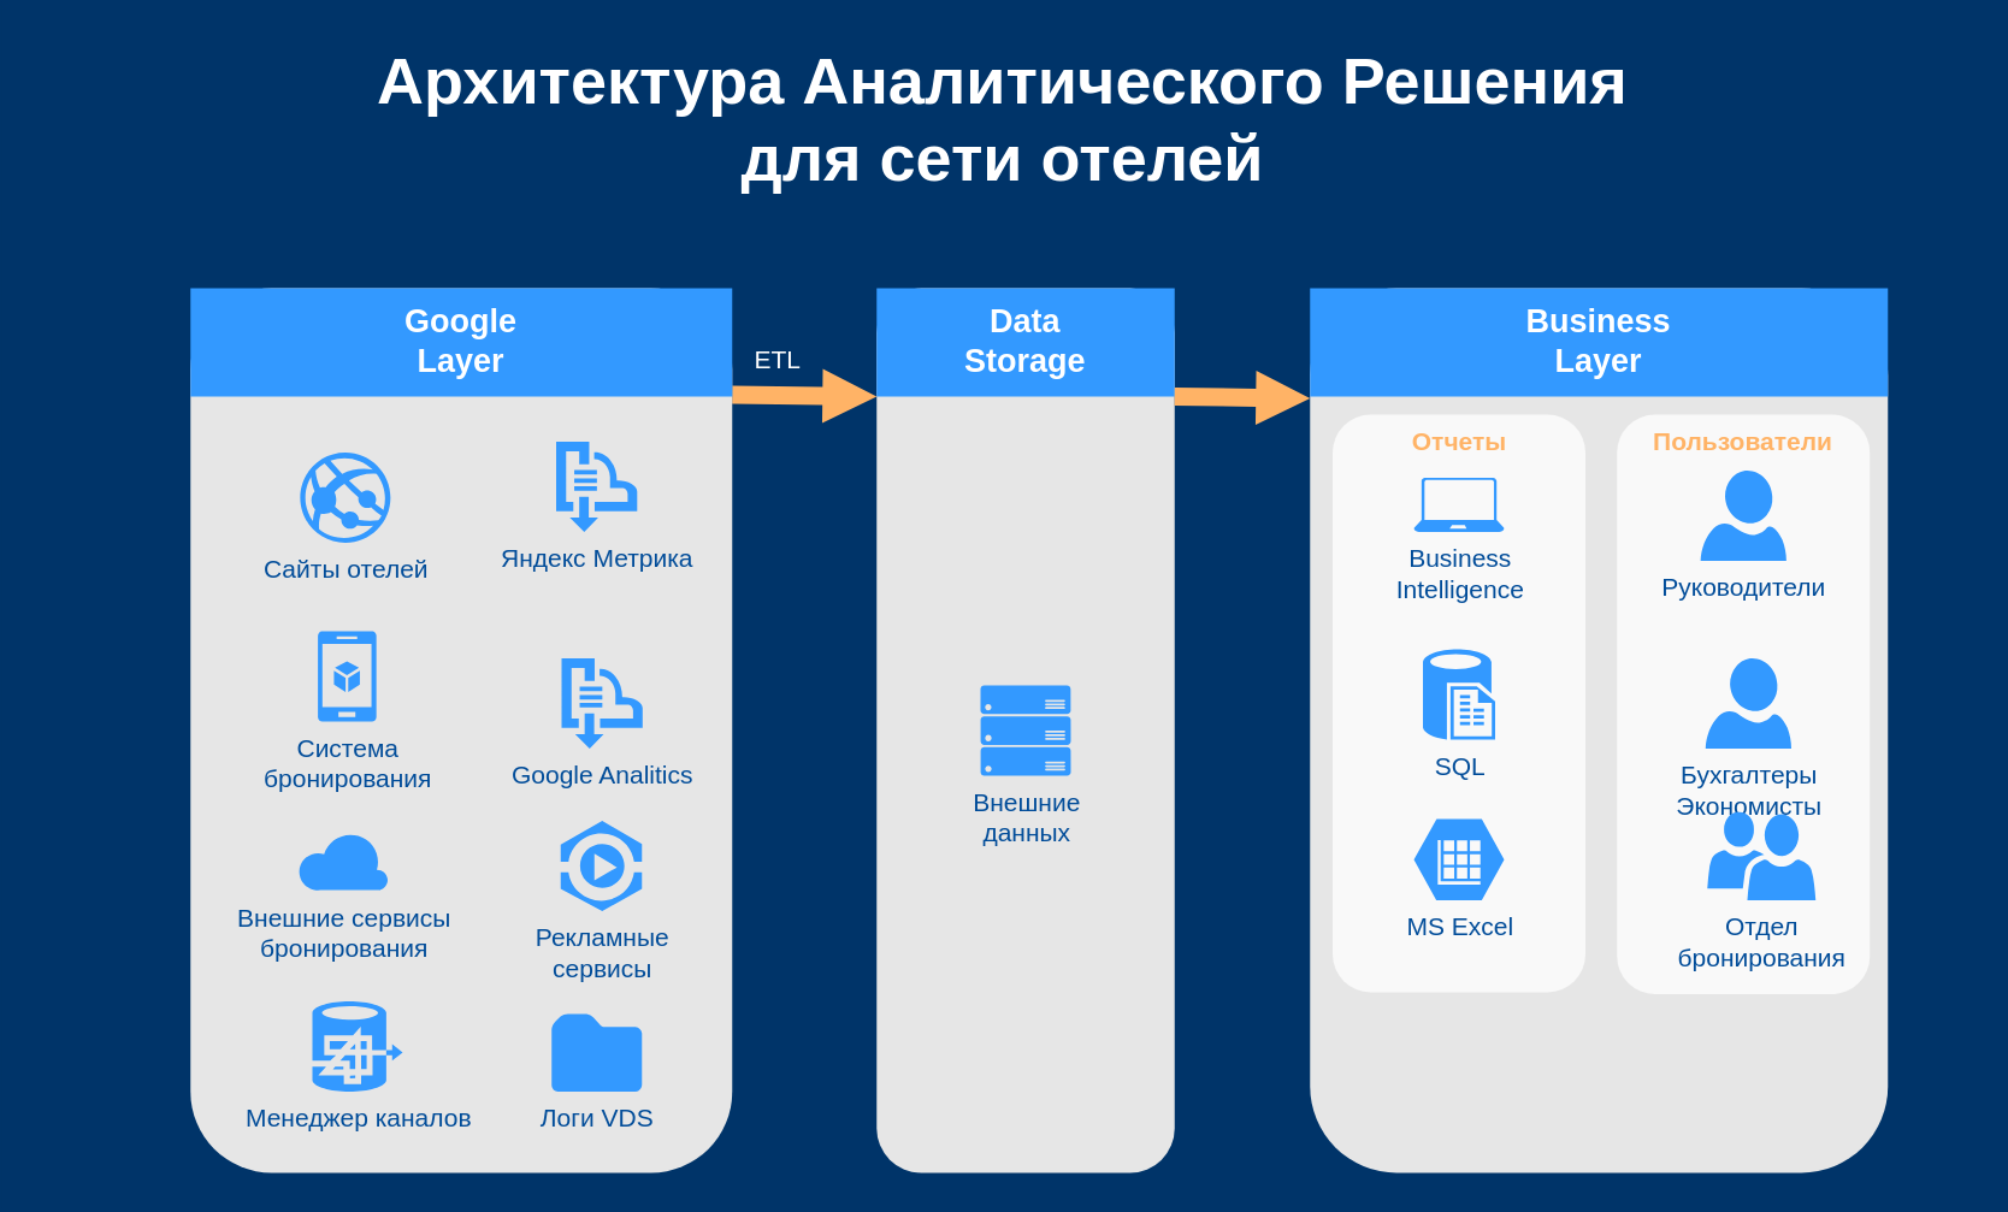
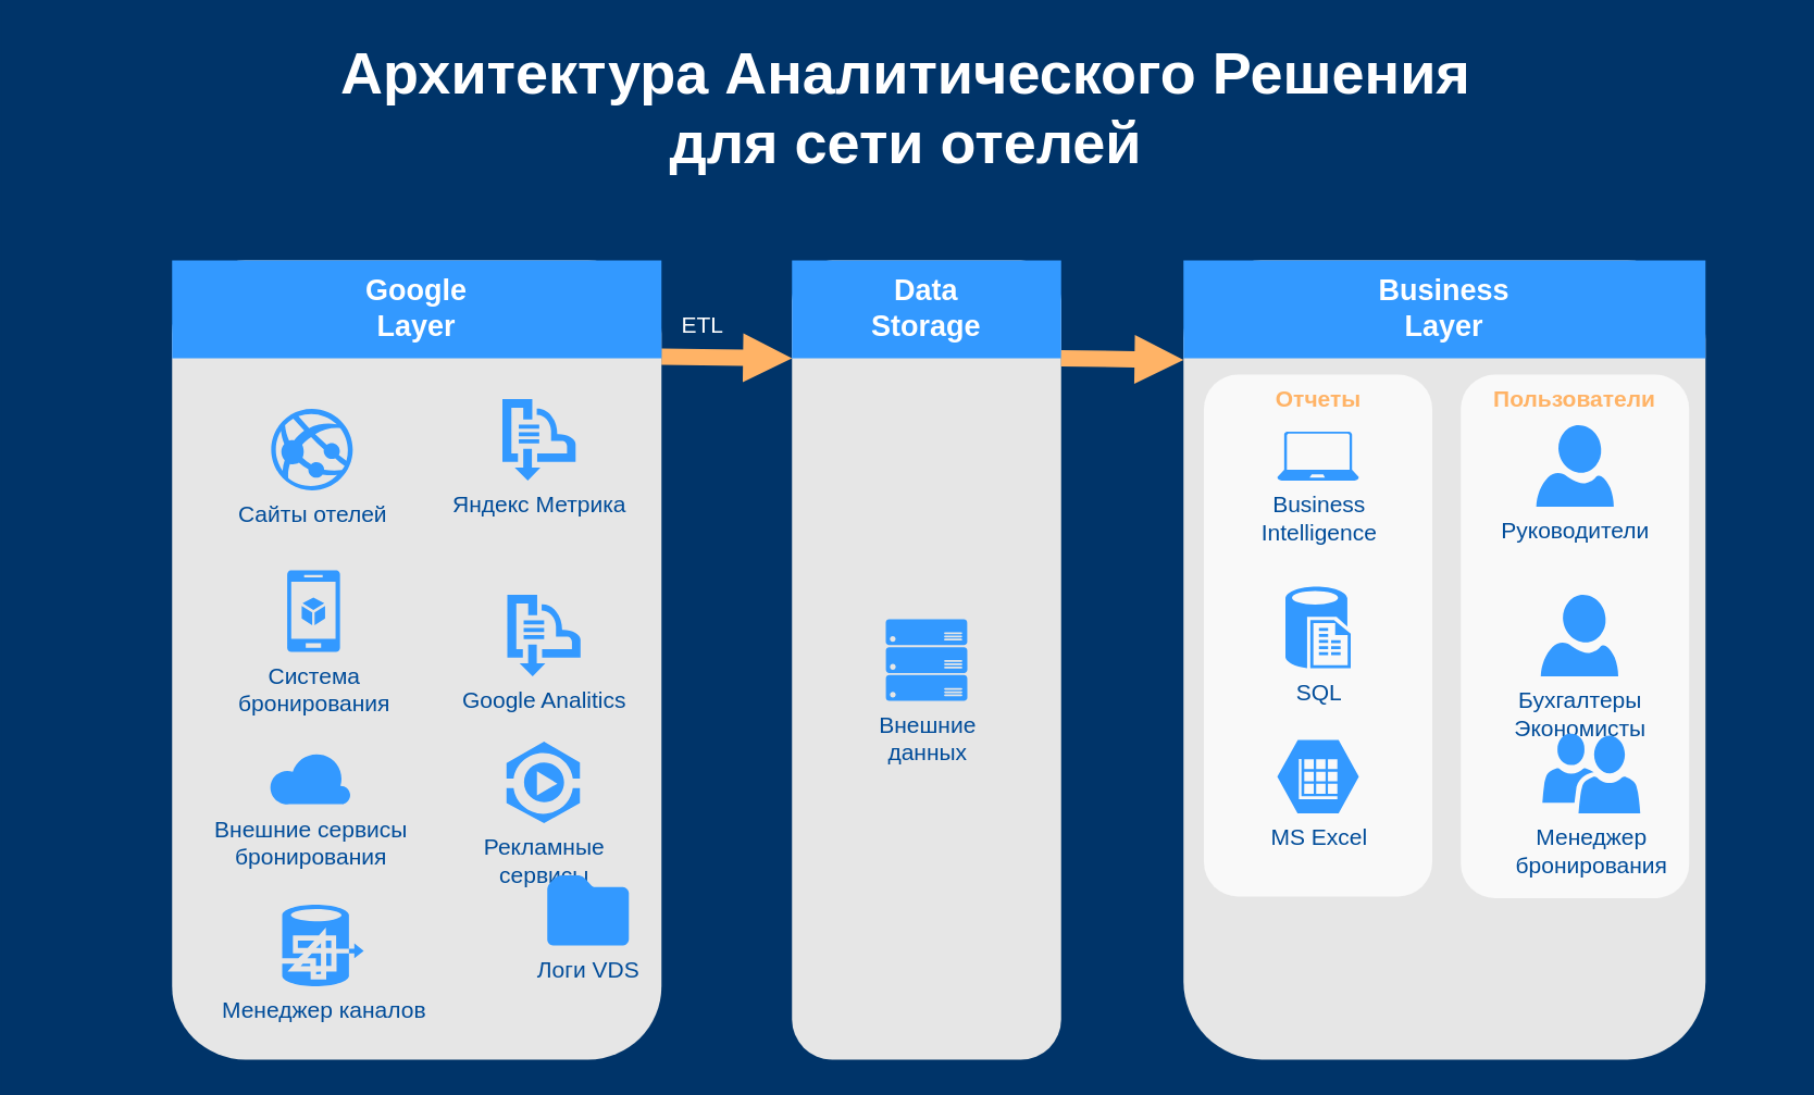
  <mxCell id="0" />
  <mxCell id="1" parent="0" />
  <mxCell id="2" value="" style="rounded=1;whiteSpace=wrap;html=1;dashed=1;strokeColor=none;strokeWidth=2;fillColor=#E6E6E6;fontFamily=Verdana;fontSize=12;fontColor=#00BEF2" parent="1" vertex="1"><mxGeometry x="485" y="159" width="165" height="490" as="geometry" /></mxCell>
  <mxCell id="3" value="Data&lt;div&gt;Storage&lt;/div&gt;" style="whiteSpace=wrap;html=1;dashed=1;strokeColor=none;strokeWidth=2;fillColor=#3399FF;fontFamily=Helvetica;fontSize=18;fontColor=#FFFFFF;fontStyle=1" parent="1" vertex="1"><mxGeometry x="485" y="159" width="165" height="60" as="geometry" /></mxCell>
  <mxCell id="4" value="Архитектура Аналитического Решения&lt;br&gt;для сети отелей" style="text;html=1;strokeColor=none;fillColor=none;align=center;verticalAlign=middle;whiteSpace=wrap;overflow=hidden;dashed=1;fontSize=36;fontColor=#FFFFFF;fontFamily=Helvetica;fontStyle=1" parent="1" vertex="1"><mxGeometry x="20" y="20" width="1070" height="90" as="geometry" /></mxCell>
  <mxCell id="5" value="Внешние&lt;br&gt;данных" style="verticalLabelPosition=bottom;html=1;verticalAlign=top;strokeColor=none;fillColor=#3399FF;shape=mxgraph.azure.server_rack;dashed=1;fontFamily=Helvetica;fontSize=14;fontColor=#004C99" parent="1" vertex="1"><mxGeometry x="542.5" y="379" width="50" height="50" as="geometry" /></mxCell>
  <mxCell id="6" value="" style="arrow;html=1;endArrow=block;endFill=1;strokeColor=none;strokeWidth=4;fontFamily=Helvetica;fontSize=36;fontColor=#FFB366;fillColor=#FFB366;labelBackgroundColor=none;entryX=0;entryY=1;entryDx=0;entryDy=0;" parent="1" target="3" edge="1"><mxGeometry width="100" height="100" relative="1" as="geometry"><mxPoint x="405" y="218" as="sourcePoint" /><mxPoint x="477.5" y="218" as="targetPoint" /></mxGeometry></mxCell>
  <mxCell id="7" value="ETL" style="edgeLabel;html=1;align=center;verticalAlign=middle;resizable=0;points=[];fontSize=14;labelBackgroundColor=none;fontColor=#FFFFFF;fontStyle=0" parent="6" vertex="1" connectable="0"><mxGeometry x="0.275" y="1" relative="1" as="geometry"><mxPoint x="-26.5" y="-19" as="offset" /></mxGeometry></mxCell>
  <mxCell id="8" value="" style="group" parent="1" vertex="1" connectable="0"><mxGeometry x="105" y="159" width="300" height="490" as="geometry" /></mxCell>
  <mxCell id="9" value="" style="rounded=1;whiteSpace=wrap;html=1;dashed=1;strokeColor=none;strokeWidth=2;fillColor=#E6E6E6;fontFamily=Verdana;fontSize=12;fontColor=#00BEF2" parent="8" vertex="1"><mxGeometry width="300" height="490" as="geometry" /></mxCell>
  <mxCell id="10" value="Google&lt;br&gt;Layer" style="whiteSpace=wrap;html=1;dashed=1;strokeColor=none;strokeWidth=2;fillColor=#3399FF;fontFamily=Helvetica;fontSize=18;fontColor=#FFFFFF;fontStyle=1" parent="8" vertex="1"><mxGeometry width="300" height="60" as="geometry" /></mxCell>
  <mxCell id="11" value="Система&lt;br&gt;бронирования" style="verticalLabelPosition=bottom;html=1;verticalAlign=top;strokeColor=none;fillColor=#3399FF;shape=mxgraph.azure.mobile_services;dashed=1;fontFamily=Helvetica;fontSize=14;fontColor=#004C99" parent="8" vertex="1"><mxGeometry x="70.5" y="190" width="32.5" height="50" as="geometry" /></mxCell>
  <mxCell id="12" value="Сайты отелей" style="verticalLabelPosition=bottom;html=1;verticalAlign=top;strokeColor=none;fillColor=#3399FF;shape=mxgraph.azure.azure_website;dashed=1;fontSize=14;fontColor=#004C99" parent="8" vertex="1"><mxGeometry x="60.75" y="91" width="50" height="50" as="geometry" /></mxCell>
  <mxCell id="13" value="Менеджер каналов" style="verticalLabelPosition=bottom;html=1;verticalAlign=top;strokeColor=none;fillColor=#3399FF;shape=mxgraph.azure.hdinsight;dashed=1;fontSize=14;fontColor=#004C99" parent="8" vertex="1"><mxGeometry x="67.5" y="395" width="50" height="50" as="geometry" /></mxCell>
  <mxCell id="14" value="Яндекс Метрика" style="verticalLabelPosition=bottom;html=1;verticalAlign=top;strokeColor=none;fillColor=#3399FF;shape=mxgraph.azure.service_bus;dashed=1;fontFamily=Helvetica;fontSize=14;fontColor=#004C99" parent="8" vertex="1"><mxGeometry x="202.5" y="85" width="45" height="50" as="geometry" /></mxCell>
  <mxCell id="15" value="Рекламные&lt;br&gt;сервисы" style="verticalLabelPosition=bottom;html=1;verticalAlign=top;strokeColor=none;fillColor=#3399FF;shape=mxgraph.azure.media_service;dashed=1;fontFamily=Helvetica;fontSize=14;fontColor=#004C99" parent="8" vertex="1"><mxGeometry x="205" y="295" width="45" height="50" as="geometry" /></mxCell>
  <mxCell id="16" value="Внешние сервисы&lt;br&gt;бронирования" style="verticalLabelPosition=bottom;html=1;verticalAlign=top;strokeColor=none;fillColor=#3399FF;shape=mxgraph.azure.cloud;dashed=1;fontSize=14;fontColor=#004C99" parent="8" vertex="1"><mxGeometry x="59.5" y="301" width="50" height="32.5" as="geometry" /></mxCell>
- <mxCell id="17" value="Логи VDS" style="aspect=fixed;pointerEvents=1;shadow=0;dashed=0;html=1;strokeColor=none;labelPosition=center;verticalLabelPosition=bottom;verticalAlign=top;align=center;shape=mxgraph.mscae.enterprise.folder;labelBackgroundColor=none;sketch=0;fontSize=14;fontColor=#004C99;fillColor=#3399FF;" parent="8" vertex="1"><mxGeometry x="200" y="402" width="50" height="43" as="geometry" /></mxCell>
+ <mxCell id="17" value="Логи VDS" style="aspect=fixed;pointerEvents=1;shadow=0;dashed=0;html=1;strokeColor=none;labelPosition=center;verticalLabelPosition=bottom;verticalAlign=top;align=center;shape=mxgraph.mscae.enterprise.folder;labelBackgroundColor=none;sketch=0;fontSize=14;fontColor=#004C99;fillColor=#3399FF;" parent="8" vertex="1"><mxGeometry x="230" y="377" width="50" height="43" as="geometry" /></mxCell>
  <mxCell id="18" value="Google Analitics" style="verticalLabelPosition=bottom;html=1;verticalAlign=top;strokeColor=none;fillColor=#3399FF;shape=mxgraph.azure.service_bus;dashed=1;fontFamily=Helvetica;fontSize=14;fontColor=#004C99" parent="8" vertex="1"><mxGeometry x="205.5" y="205" width="45" height="50" as="geometry" /></mxCell>
  <mxCell id="19" value="" style="group" parent="1" vertex="1" connectable="0"><mxGeometry x="725" y="159" width="320" height="490" as="geometry" /></mxCell>
  <mxCell id="20" value="" style="rounded=1;whiteSpace=wrap;html=1;dashed=1;strokeColor=none;strokeWidth=2;fillColor=#E6E6E6;fontFamily=Verdana;fontSize=12;fontColor=#00BEF2" parent="19" vertex="1"><mxGeometry width="320" height="490" as="geometry" /></mxCell>
  <mxCell id="21" value="Business&lt;br&gt;Layer" style="whiteSpace=wrap;html=1;dashed=1;strokeColor=none;strokeWidth=2;fillColor=#3399FF;fontFamily=Helvetica;fontSize=18;fontColor=#FFFFFF;fontStyle=1" parent="19" vertex="1"><mxGeometry width="320" height="60" as="geometry" /></mxCell>
  <mxCell id="22" value="" style="group" parent="19" vertex="1" connectable="0"><mxGeometry x="170" y="70" width="140" height="321" as="geometry" /></mxCell>
  <mxCell id="23" value="Пользователи" style="rounded=1;whiteSpace=wrap;html=1;dashed=1;strokeColor=none;strokeWidth=2;fillColor=#FFFFFF;fontFamily=Helvetica;fontSize=14;fontColor=#FFB366;opacity=75;verticalAlign=top;fontStyle=1" parent="22" vertex="1"><mxGeometry width="140" height="321" as="geometry" /></mxCell>
  <mxCell id="24" value="Бухгалтеры&lt;br&gt;Экономисты" style="verticalLabelPosition=bottom;html=1;verticalAlign=top;strokeColor=none;fillColor=#3399FF;shape=mxgraph.azure.user;dashed=1;fontFamily=Helvetica;fontSize=14;fontColor=#004C99" parent="22" vertex="1"><mxGeometry x="49" y="135" width="47.5" height="50" as="geometry" /></mxCell>
  <mxCell id="25" value="Руководители" style="verticalLabelPosition=bottom;html=1;verticalAlign=top;strokeColor=none;fillColor=#3399FF;shape=mxgraph.azure.user;dashed=1;fontFamily=Helvetica;fontSize=14;fontColor=#004C99" parent="22" vertex="1"><mxGeometry x="46.25" y="31" width="47.5" height="50" as="geometry" /></mxCell>
- <mxCell id="26" value="&lt;span style=&quot;color: rgb(0 , 76 , 153) ; font-size: 14px&quot;&gt;Отдел&lt;/span&gt;&lt;br style=&quot;color: rgb(0 , 76 , 153) ; font-size: 14px&quot;&gt;&lt;span style=&quot;color: rgb(0 , 76 , 153) ; font-size: 14px&quot;&gt;бронирования&lt;/span&gt;" style="pointerEvents=1;shadow=0;dashed=0;html=1;strokeColor=none;labelPosition=center;verticalLabelPosition=bottom;verticalAlign=top;align=center;shape=mxgraph.mscae.intune.user_group;sketch=0;fillColor=#3399FF;" parent="22" vertex="1"><mxGeometry x="50" y="220" width="60" height="49" as="geometry" /></mxCell>
+ <mxCell id="26" value="&lt;span style=&quot;color: rgb(0 , 76 , 153) ; font-size: 14px&quot;&gt;Менеджер&lt;/span&gt;&lt;br style=&quot;color: rgb(0 , 76 , 153) ; font-size: 14px&quot;&gt;&lt;span style=&quot;color: rgb(0 , 76 , 153) ; font-size: 14px&quot;&gt;бронирования&lt;/span&gt;" style="pointerEvents=1;shadow=0;dashed=0;html=1;strokeColor=none;labelPosition=center;verticalLabelPosition=bottom;verticalAlign=top;align=center;shape=mxgraph.mscae.intune.user_group;sketch=0;fillColor=#3399FF;" parent="22" vertex="1"><mxGeometry x="50" y="220" width="60" height="49" as="geometry" /></mxCell>
  <mxCell id="27" value="Отчеты&lt;br&gt;" style="rounded=1;whiteSpace=wrap;html=1;dashed=1;strokeColor=none;strokeWidth=2;fillColor=#FFFFFF;fontFamily=Helvetica;fontSize=14;fontColor=#FFB366;opacity=75;verticalAlign=top;fontStyle=1" parent="19" vertex="1"><mxGeometry x="12.5" y="70" width="140" height="320" as="geometry" /></mxCell>
  <mxCell id="28" value="Business&lt;br&gt;Intelligence" style="verticalLabelPosition=bottom;html=1;verticalAlign=top;strokeColor=none;fillColor=#3399FF;shape=mxgraph.azure.laptop;dashed=1;fontFamily=Helvetica;fontSize=14;fontColor=#004C99" parent="19" vertex="1"><mxGeometry x="57.5" y="105" width="50" height="30" as="geometry" /></mxCell>
  <mxCell id="29" value="SQL" style="verticalLabelPosition=bottom;html=1;verticalAlign=top;strokeColor=none;fillColor=#3399FF;shape=mxgraph.azure.sql_reporting;dashed=1;fontSize=14;fontColor=#004C99" parent="19" vertex="1"><mxGeometry x="62.5" y="200" width="40" height="50" as="geometry" /></mxCell>
  <mxCell id="30" value="MS Excel" style="verticalLabelPosition=bottom;html=1;verticalAlign=top;strokeColor=none;fillColor=#3399FF;shape=mxgraph.azure.storage_table;dashed=1;fontFamily=Helvetica;fontSize=14;fontColor=#004C99" parent="19" vertex="1"><mxGeometry x="57.5" y="294" width="50" height="45" as="geometry" /></mxCell>
  <mxCell id="31" style="edgeStyle=orthogonalEdgeStyle;rounded=0;orthogonalLoop=1;jettySize=auto;html=1;exitX=0.5;exitY=1;exitDx=0;exitDy=0;labelBackgroundColor=none;fontSize=14;fontColor=#FFFFFF;" parent="19" source="27" target="27" edge="1"><mxGeometry x="12.5" y="70" as="geometry" /></mxCell>
  <mxCell id="32" value="" style="arrow;html=1;endArrow=block;endFill=1;strokeColor=none;strokeWidth=4;fontFamily=Helvetica;fontSize=36;fontColor=#FFB366;fillColor=#FFB366;labelBackgroundColor=none;" parent="1" edge="1"><mxGeometry width="100" height="100" relative="1" as="geometry"><mxPoint x="650" y="219" as="sourcePoint" /><mxPoint x="725" y="220" as="targetPoint" /></mxGeometry></mxCell>
